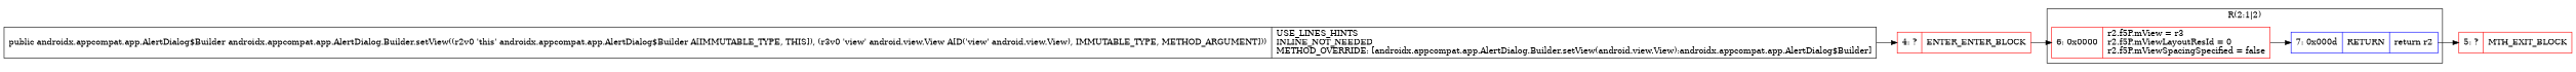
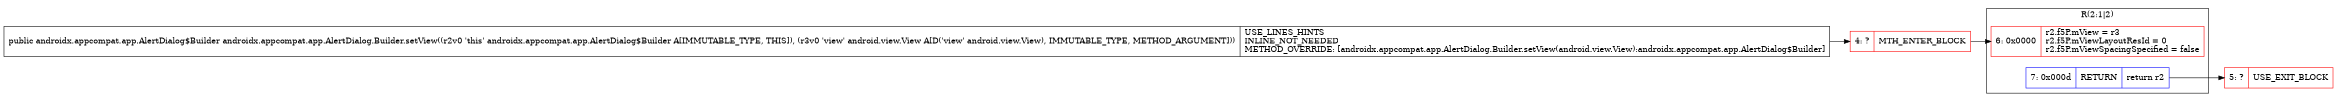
  digraph {
    rankdir=LR
    node [color=red shape=record]
    n1 [label="{6\:\ 0x0000|r2.f5P.mView = r3\lr2.f5P.mViewLayoutResId = 0\lr2.f5P.mViewSpacingSpecified = false\l}"]
    n2 [color=blue label="{7\:\ 0x000d|RETURN\l|return r2\l}"]
-   n3 [label="{5\:\ ?|MTH_EXIT_BLOCK\l}"]
-   n4 [label="{4\:\ ?|ENTER_ENTER_BLOCK\l}"]
+   n3 [label="{5\:\ ?|USE_EXIT_BLOCK\l}"]
+   n4 [label="{4\:\ ?|MTH_ENTER_BLOCK\l}"]
    n5 [label="{public androidx.appcompat.app.AlertDialog$Builder androidx.appcompat.app.AlertDialog.Builder.setView((r2v0 'this' androidx.appcompat.app.AlertDialog$Builder A[IMMUTABLE_TYPE, THIS]), (r3v0 'view' android.view.View A[D('view' android.view.View), IMMUTABLE_TYPE, METHOD_ARGUMENT]))  | USE_LINES_HINTS\lINLINE_NOT_NEEDED\lMETHOD_OVERRIDE: [androidx.appcompat.app.AlertDialog.Builder.setView(android.view.View):androidx.appcompat.app.AlertDialog$Builder]\l}" color=""]
    subgraph cluster_1 {
      label="R(2:1|2)"
      n1
      n2
    }
-   n1 -> n2
    n2 -> n3
    n4 -> n1
    n5 -> n4
  }
